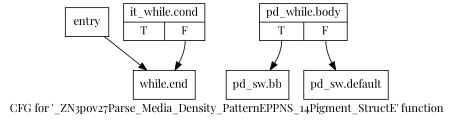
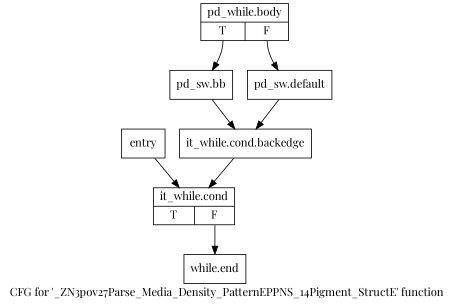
  digraph {
    fontname="Playfair Display"
    label="CFG for '_ZN3pov27Parse_Media_Density_PatternEPPNS_14Pigment_StructE' function"
    node [fontname="Playfair Display" shape=record]
    edge [fontname="Playfair Display"]
    n1 [label="{entry}"]
    n2 [label="{it_while.cond|{<s0>T|<s1>F}}"]
    n3 [label="{while.end}"]
    n4 [label="{pd_while.body|{<s0>T|<s1>F}}"]
    n5 [label="{pd_sw.bb}"]
    n6 [label="{pd_sw.default}"]
-   n1 -> n3
+   n7 [label="{it_while.cond.backedge}"]
+   n1 -> n2
    n2 -> n3 [tailport=s1]
    n4 -> n5 [tailport=s0]
    n4 -> n6 [tailport=s1]
+   n5 -> n7
+   n6 -> n7
+   n7 -> n2
  }
